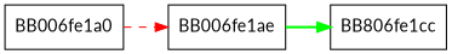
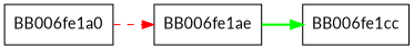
  digraph {
    fontname=Lato
    rankdir=LR
    splines=ortho
    node [fontname=Lato shape=box]
    edge [fontname=Lato]
    BB006fe1a0
    BB006fe1ae
-   BB006fe1cc [label=BB806fe1cc]
+   BB006fe1cc
    BB006fe1a0 -> BB006fe1ae [color=red style=dashed]
    BB006fe1ae -> BB006fe1cc [color=green style=bold]
  }
